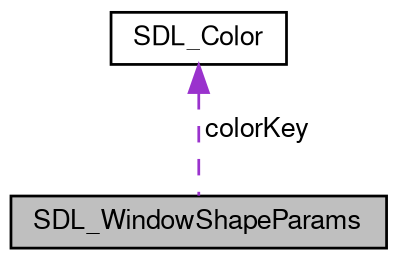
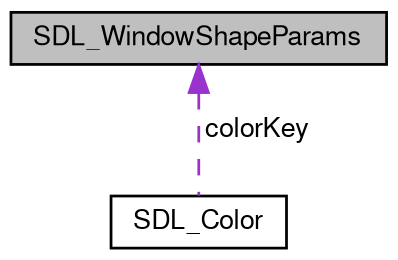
  digraph {
    node [color=black fontname=FreeSans fontsize=10 shape=record style=filled]
    n1 [fillcolor=grey75 fontcolor=black height=0.2 label=SDL_WindowShapeParams width=0.4]
    n2 [fillcolor=white height=0.2 label=SDL_Color width=0.4]
-   n2 -> n1 [color=darkorchid3 dir=back fontname=FreeSans fontsize=10 label=" colorKey" labelfontname=FreeSans labelfontsize=10 style=dashed]
+   n1 -> n2 [color=darkorchid3 dir=back fontname=FreeSans fontsize=10 label=" colorKey" labelfontname=FreeSans labelfontsize=10 style=dashed]
  }
